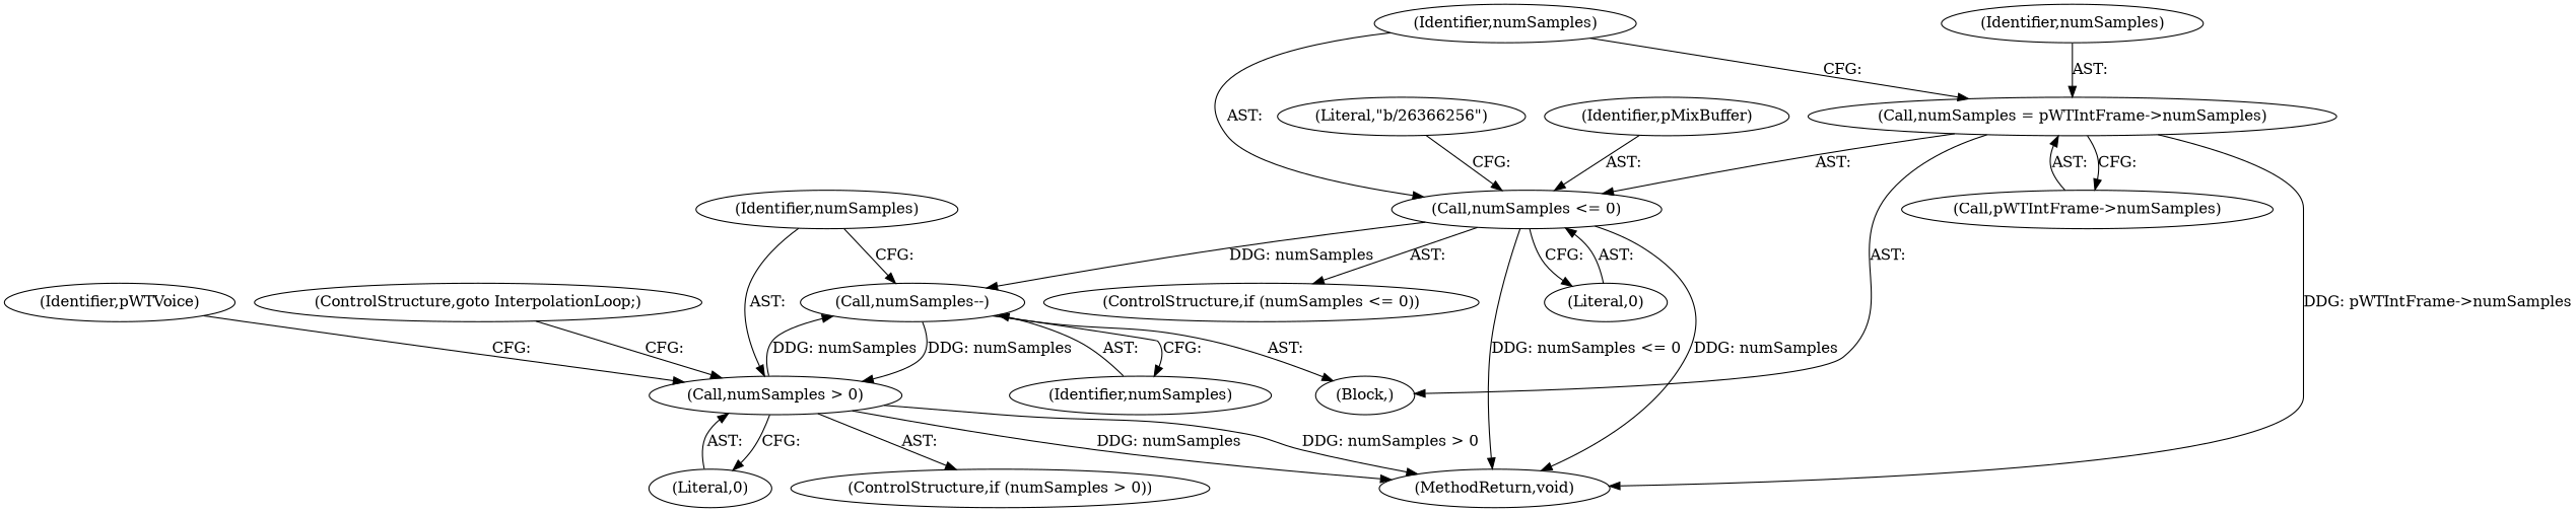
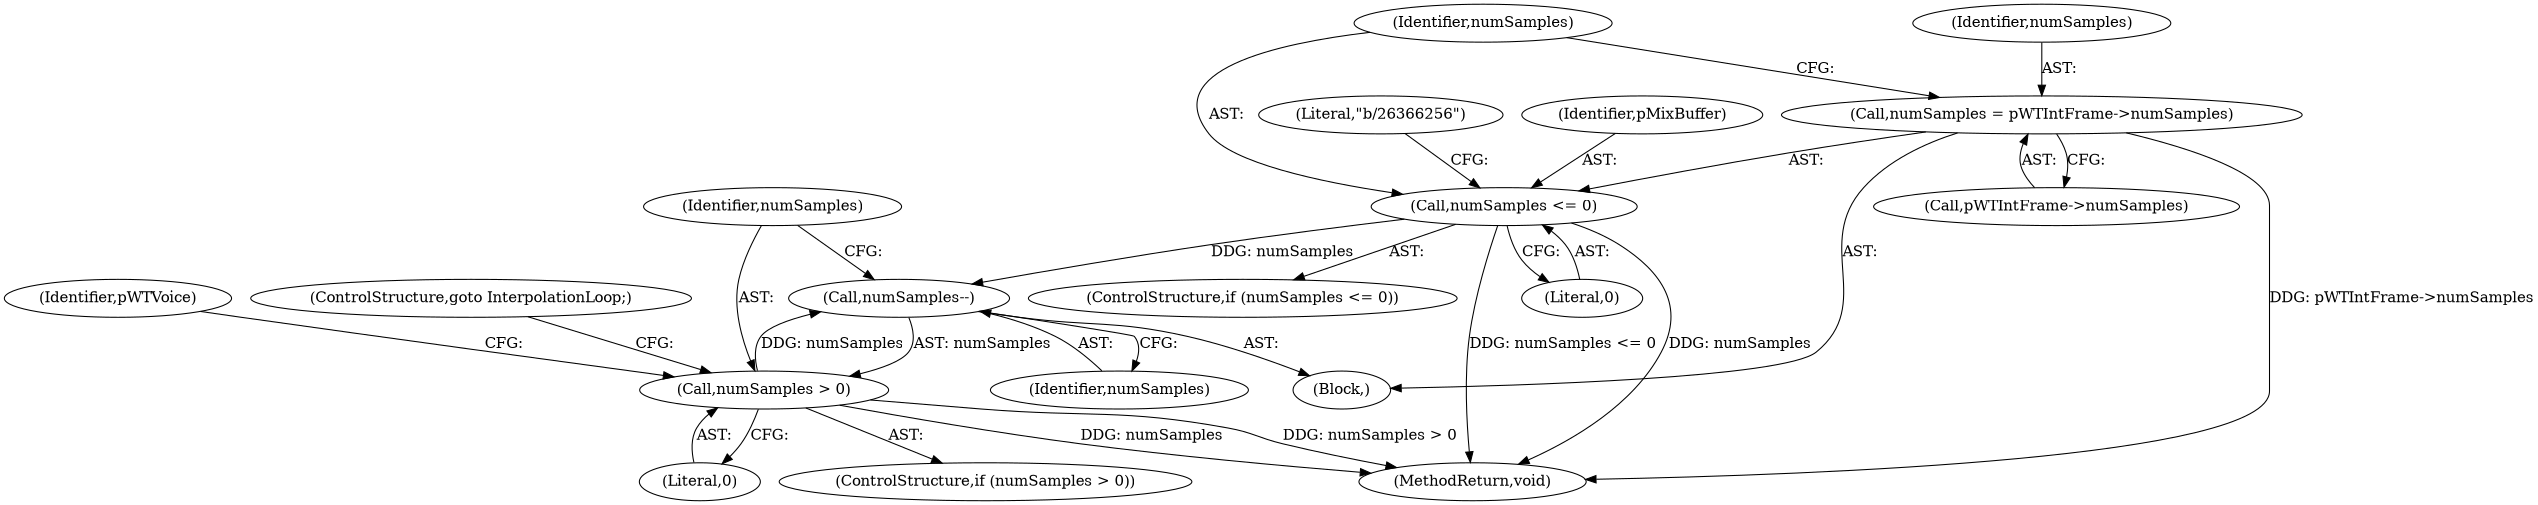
  digraph {
    n1 [label="(Call,numSamples = pWTIntFrame->numSamples)"]
    n2 [label="(Call,numSamples <= 0)"]
    n3 [label="(Call,pWTIntFrame->numSamples)"]
    n4 [label="(Block,)"]
    n5 [label="(MethodReturn,void)"]
    n6 [label="(Call,numSamples--)"]
    n7 [label="(Literal,0)"]
    n8 [label="(ControlStructure,if (numSamples <= 0))"]
    n9 [label="(Call,numSamples > 0)"]
    n10 [label="(Identifier,numSamples)"]
    n11 [label="(Literal,0)"]
    n12 [label="(ControlStructure,if (numSamples > 0))"]
    n13 [label="(Identifier,numSamples)"]
    n14 [label="(Identifier,pWTVoice)"]
    n15 [label="(ControlStructure,goto InterpolationLoop;)"]
    n16 [label="(Identifier,numSamples)"]
    n17 [label="(Literal,\"b/26366256\")"]
    n18 [label="(Identifier,pMixBuffer)"]
    n19 [label="(Identifier,numSamples)"]
    n1 -> n2 [label="AST: "]
    n1 -> n3 [label="CFG: "]
    n1 -> n4 [label="AST: "]
    n1 -> n5 [label="DDG: pWTIntFrame->numSamples"]
    n2 -> n5 [label="DDG: numSamples"]
    n2 -> n5 [label="DDG: numSamples <= 0"]
    n2 -> n6 [label="DDG: numSamples"]
    n2 -> n7 [label="CFG: "]
    n2 -> n8 [label="AST: "]
    n3 -> n1 [label="AST: "]
    n6 -> n4 [label="AST: "]
-   n6 -> n9 [label="DDG: numSamples"]
+   n6 -> n9 [label="AST: numSamples"]
    n6 -> n10 [label="CFG: "]
    n7 -> n2 [label="AST: "]
    n9 -> n5 [label="DDG: numSamples > 0"]
    n9 -> n5 [label="DDG: numSamples"]
    n9 -> n6 [label="DDG: numSamples"]
    n9 -> n11 [label="CFG: "]
    n9 -> n12 [label="AST: "]
    n10 -> n6 [label="AST: "]
    n11 -> n9 [label="AST: "]
    n13 -> n1 [label="CFG: "]
    n13 -> n2 [label="AST: "]
    n14 -> n9 [label="CFG: "]
    n15 -> n9 [label="CFG: "]
    n16 -> n1 [label="AST: "]
    n17 -> n2 [label="CFG: "]
    n18 -> n2 [label="AST: "]
    n19 -> n6 [label="CFG: "]
    n19 -> n9 [label="AST: "]
  }
